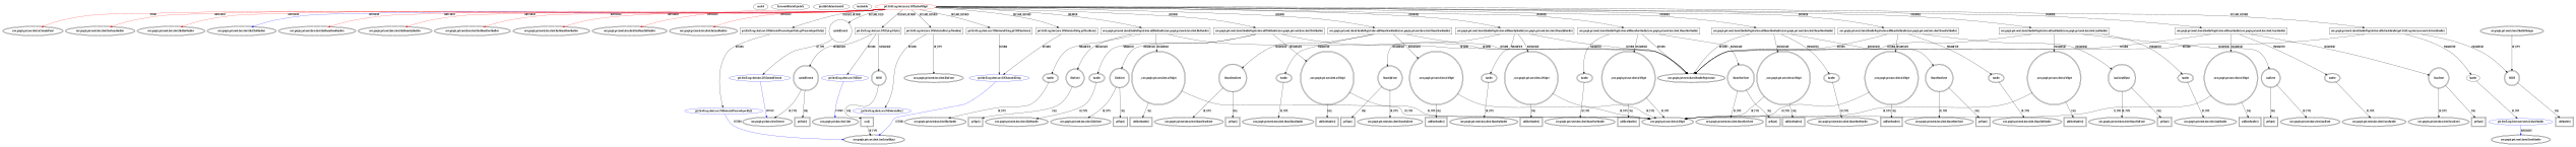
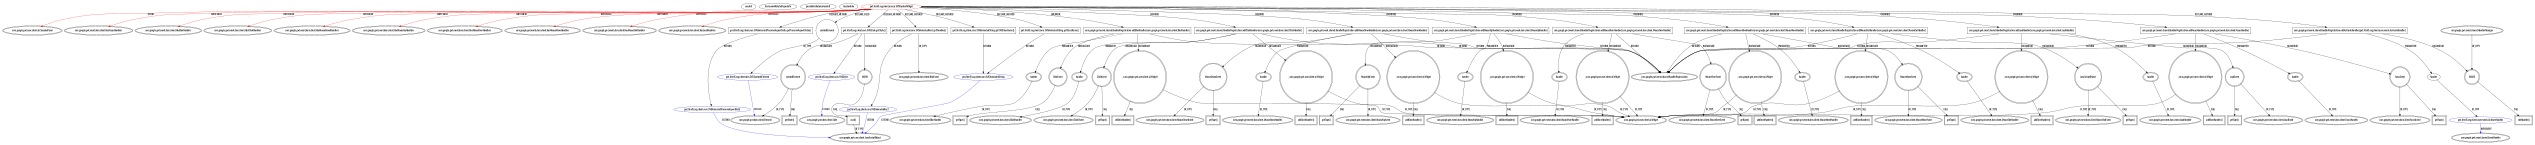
  digraph {
    fontname=Oswald
    node [fontname=Oswald isFrameworkType=true vertexType=VARIABLE_EXPRESION peripheries=2]
    edge [fontname=Oswald]
    baseInfo [category=extension_graph graphId=3998 isAnonymous=false possibleRelation=true isFrameworkType="" vertexType="" peripheries=""]
    frameworkRelatedTypesInfo [0="com.google.gwt.user.client.ui.ComplexPanel" 1="com.google.gwt.event.dom.client.HasFocusHandlers" 2="com.google.gwt.event.dom.client.HasBlurHandlers" 3="com.google.gwt.event.dom.client.HasClickHandlers" 4="com.google.gwt.event.dom.client.HasMouseDownHandlers" 5="com.google.gwt.event.dom.client.HasMouseUpHandlers" 6="com.google.gwt.event.dom.client.HasMouseOverHandlers" 7="com.google.gwt.event.dom.client.HasMouseMoveHandlers" 8="com.google.gwt.event.dom.client.HasMouseOutHandlers" 9="com.google.gwt.event.dom.client.HasLoadHandlers" isFrameworkType="" vertexType="" peripheries=""]
    possibleCollaborationsInfo [0="3998~CLIENT_METHOD_DECLARATION-RETURN_TYPE-~com.google.gwt.user.client.ui.ComplexPanel com.google.gwt.event.dom.client.HasFocusHandlers com.google.gwt.event.dom.client.HasBlurHandlers com.google.gwt.event.dom.client.HasClickHandlers com.google.gwt.event.dom.client.HasMouseDownHandlers com.google.gwt.event.dom.client.HasMouseUpHandlers com.google.gwt.event.dom.client.HasMouseOverHandlers com.google.gwt.event.dom.client.HasMouseMoveHandlers com.google.gwt.event.dom.client.HasMouseOutHandlers com.google.gwt.event.dom.client.HasLoadHandlers ~com.google.gwt.dom.client.Style ~false~false" 1="3998~CLIENT_METHOD_DECLARATION-PARAMETER_DECLARATION-~com.google.gwt.user.client.ui.ComplexPanel com.google.gwt.event.dom.client.HasFocusHandlers com.google.gwt.event.dom.client.HasBlurHandlers com.google.gwt.event.dom.client.HasClickHandlers com.google.gwt.event.dom.client.HasMouseDownHandlers com.google.gwt.event.dom.client.HasMouseUpHandlers com.google.gwt.event.dom.client.HasMouseOverHandlers com.google.gwt.event.dom.client.HasMouseMoveHandlers com.google.gwt.event.dom.client.HasMouseOutHandlers com.google.gwt.event.dom.client.HasLoadHandlers ~com.google.gwt.event.shared.EventHandler ~false~false" 2="3998~FIELD_DECLARATION-~com.google.gwt.user.client.ui.ComplexPanel com.google.gwt.event.dom.client.HasFocusHandlers com.google.gwt.event.dom.client.HasBlurHandlers com.google.gwt.event.dom.client.HasClickHandlers com.google.gwt.event.dom.client.HasMouseDownHandlers com.google.gwt.event.dom.client.HasMouseUpHandlers com.google.gwt.event.dom.client.HasMouseOverHandlers com.google.gwt.event.dom.client.HasMouseMoveHandlers com.google.gwt.event.dom.client.HasMouseOutHandlers com.google.gwt.event.dom.client.HasLoadHandlers ~com.google.gwt.dom.client.Element ~false~false" 3="3998~CLIENT_METHOD_DECLARATION-RETURN_TYPE-CLIENT_METHOD_DECLARATION-RETURN_TYPE-~com.google.gwt.user.client.ui.ComplexPanel com.google.gwt.event.dom.client.HasFocusHandlers com.google.gwt.event.dom.client.HasBlurHandlers com.google.gwt.event.dom.client.HasClickHandlers com.google.gwt.event.dom.client.HasMouseDownHandlers com.google.gwt.event.dom.client.HasMouseUpHandlers com.google.gwt.event.dom.client.HasMouseOverHandlers com.google.gwt.event.dom.client.HasMouseMoveHandlers com.google.gwt.event.dom.client.HasMouseOutHandlers com.google.gwt.event.dom.client.HasLoadHandlers ~com.google.gwt.core.client.JavaScriptObject ~false~false" 4="3998~CLIENT_METHOD_DECLARATION-RETURN_TYPE-~com.google.gwt.user.client.ui.ComplexPanel com.google.gwt.event.dom.client.HasFocusHandlers com.google.gwt.event.dom.client.HasBlurHandlers com.google.gwt.event.dom.client.HasClickHandlers com.google.gwt.event.dom.client.HasMouseDownHandlers com.google.gwt.event.dom.client.HasMouseUpHandlers com.google.gwt.event.dom.client.HasMouseOverHandlers com.google.gwt.event.dom.client.HasMouseMoveHandlers com.google.gwt.event.dom.client.HasMouseOutHandlers com.google.gwt.event.dom.client.HasLoadHandlers ~com.google.gwt.core.client.JavaScriptObject ~false~false" isFrameworkType="" vertexType="" peripheries=""]
    locationInfo [contextSignature=SVGSymbolWidget filePath="/mguiral-GwtSvgLib/GwtSvgLib-master/src/gwt/html5/svg/client/user/ui/SVGSymbolWidget.java" graphId=3998 projectName="mguiral-GwtSvgLib" isFrameworkType="" vertexType="" peripheries=""]
    n5 [color=red isFrameworkType=false label="gwt.html5.svg.client.user.ui.SVGSymbolWidget" vertexType=ROOT_CLIENT_CLASS_DECLARATION peripheries=""]
    n6 [label="com.google.gwt.user.client.ui.ComplexPanel" vertexType=FRAMEWORK_CLASS_TYPE]
    n7 [label="com.google.gwt.event.dom.client.HasFocusHandlers" vertexType=FRAMEWORK_INTERFACE_TYPE]
    n8 [label="com.google.gwt.event.dom.client.HasBlurHandlers" vertexType=FRAMEWORK_INTERFACE_TYPE]
    n9 [label="com.google.gwt.event.dom.client.HasClickHandlers" vertexType=FRAMEWORK_INTERFACE_TYPE]
    n10 [label="com.google.gwt.event.dom.client.HasMouseDownHandlers" vertexType=FRAMEWORK_INTERFACE_TYPE]
    n11 [label="com.google.gwt.event.dom.client.HasMouseUpHandlers" vertexType=FRAMEWORK_INTERFACE_TYPE]
    n12 [label="com.google.gwt.event.dom.client.HasMouseOverHandlers" vertexType=FRAMEWORK_INTERFACE_TYPE]
    n13 [label="com.google.gwt.event.dom.client.HasMouseMoveHandlers" vertexType=FRAMEWORK_INTERFACE_TYPE]
    n14 [label="com.google.gwt.event.dom.client.HasMouseOutHandlers" vertexType=FRAMEWORK_INTERFACE_TYPE]
    n15 [label="com.google.gwt.event.dom.client.HasLoadHandlers" vertexType=FRAMEWORK_INTERFACE_TYPE]
    n16 [isFrameworkType=false label=symbolElement shape=circle vertexType=FIELD_DECLARATION peripheries=""]
    n17 [isFrameworkType=false label="com.google.gwt.event.shared.HandlerRegistration addFocusHandler(com.google.gwt.event.dom.client.FocusHandler)" shape=box vertexType=OVERRIDING_METHOD_DECLARATION peripheries=""]
    n18 [isFrameworkType=false label="com.google.gwt.event.shared.HandlerRegistration addBlurHandler(com.google.gwt.event.dom.client.BlurHandler)" shape=box vertexType=OVERRIDING_METHOD_DECLARATION peripheries=""]
    n19 [isFrameworkType=false label="com.google.gwt.event.shared.HandlerRegistration addClickHandler(com.google.gwt.event.dom.client.ClickHandler)" shape=box vertexType=OVERRIDING_METHOD_DECLARATION peripheries=""]
    n20 [isFrameworkType=false label="com.google.gwt.event.shared.HandlerRegistration addMouseDownHandler(com.google.gwt.event.dom.client.MouseDownHandler)" shape=box vertexType=OVERRIDING_METHOD_DECLARATION peripheries=""]
    n21 [isFrameworkType=false label="com.google.gwt.event.shared.HandlerRegistration addMouseUpHandler(com.google.gwt.event.dom.client.MouseUpHandler)" shape=box vertexType=OVERRIDING_METHOD_DECLARATION peripheries=""]
    n22 [isFrameworkType=false label="com.google.gwt.event.shared.HandlerRegistration addMouseOverHandler(com.google.gwt.event.dom.client.MouseOverHandler)" shape=box vertexType=OVERRIDING_METHOD_DECLARATION peripheries=""]
    n23 [isFrameworkType=false label="com.google.gwt.event.shared.HandlerRegistration addMouseMoveHandler(com.google.gwt.event.dom.client.MouseMoveHandler)" shape=box vertexType=OVERRIDING_METHOD_DECLARATION peripheries=""]
    n24 [isFrameworkType=false label="com.google.gwt.event.shared.HandlerRegistration addMouseOutHandler(com.google.gwt.event.dom.client.MouseOutHandler)" shape=box vertexType=OVERRIDING_METHOD_DECLARATION peripheries=""]
    n25 [isFrameworkType=false label="com.google.gwt.event.shared.HandlerRegistration addLoadHandler(com.google.gwt.event.dom.client.LoadHandler)" shape=box vertexType=OVERRIDING_METHOD_DECLARATION peripheries=""]
    n26 [isFrameworkType=false label="gwt.html5.svg.client.core.SVGAnimatedString getSVGClassName()" shape=box vertexType=CLIENT_METHOD_DECLARATION peripheries=""]
    n27 [isFrameworkType=false label="gwt.html5.svg.client.core.SVGAnimatedString getClassName()" shape=box vertexType=CLIENT_METHOD_DECLARATION peripheries=""]
    n28 [isFrameworkType=false label="gwt.html5.svg.client.core.SVGStyle getStyle()" shape=box vertexType=CLIENT_METHOD_DECLARATION peripheries=""]
    n29 [isFrameworkType=false label="gwt.html5.svg.client.core.SVGAnimatedPreserveAspectRatio getPreserveAspectRatio()" shape=box vertexType=CLIENT_METHOD_DECLARATION peripheries=""]
    n30 [isFrameworkType=false label="gwt.html5.svg.client.core.SVGAnimatedRect getViewBox()" shape=box vertexType=CLIENT_METHOD_DECLARATION peripheries=""]
    n31 [isFrameworkType=false label="com.google.gwt.event.shared.HandlerRegistration addActivateHandler(gwt.html5.svg.client.user.events.ActivateHandler)" shape=box vertexType=CLIENT_METHOD_DECLARATION peripheries=""]
    n32 [color=blue isFrameworkType=false label="gwt.html5.svg.client.dom.SVGSymboleElement" vertexType=REFERENCE_CLIENT_CLASS_DECLARATION peripheries=""]
    n33 [label="com.google.gwt.event.shared.HandlerRegistration" vertexType=FRAMEWORK_INTERFACE_TYPE]
    n34 [label=handler vertexType=PARAMETER_DECLARATION]
    n35 [label="_:com.google.gwt.user.client.ui.Widget" shape=circle]
    n36 [label=FocusEvent shape=circle]
    n37 [label=handler vertexType=PARAMETER_DECLARATION]
    n38 [label="_:com.google.gwt.user.client.ui.Widget" shape=circle]
    n39 [label=BlurEvent shape=circle]
    n40 [label=handler vertexType=PARAMETER_DECLARATION]
    n41 [label="_:com.google.gwt.user.client.ui.Widget" shape=circle]
    n42 [label=ClickEvent shape=circle]
    n43 [label=handler vertexType=PARAMETER_DECLARATION]
    n44 [label="_:com.google.gwt.user.client.ui.Widget" shape=circle]
    n45 [label=MouseDownEvent shape=circle]
    n46 [label=handler vertexType=PARAMETER_DECLARATION]
    n47 [label="_:com.google.gwt.user.client.ui.Widget" shape=circle]
    n48 [label=MouseUpEvent shape=circle]
    n49 [label=handler vertexType=PARAMETER_DECLARATION]
    n50 [label="_:com.google.gwt.user.client.ui.Widget" shape=circle]
    n51 [label=MouseOverEvent shape=circle]
    n52 [label=handler vertexType=PARAMETER_DECLARATION]
    n53 [label="_:com.google.gwt.user.client.ui.Widget" shape=circle]
    n54 [label=MouseMoveEvent shape=circle]
    n55 [label=handler vertexType=PARAMETER_DECLARATION]
    n56 [label="_:com.google.gwt.user.client.ui.Widget" shape=circle]
    n57 [label=JavaScriptObject shape=circle]
    n58 [label=handler vertexType=PARAMETER_DECLARATION]
    n59 [label="_:com.google.gwt.user.client.ui.Widget" shape=circle]
    n60 [label=LoadEvent shape=circle]
    n61 [color=blue isFrameworkType=false label="gwt.html5.svg.client.core.SVGAnimatedString" vertexType=REFERENCE_CLIENT_CLASS_DECLARATION peripheries=""]
    n62 [color=blue isFrameworkType=false label="gwt.html5.svg.client.core.SVGStyle" vertexType=REFERENCE_CLIENT_CLASS_DECLARATION peripheries=""]
    n63 [label=VAR18 shape=circle]
    n64 [label=symbolElement shape=circle]
    n65 [color=blue isFrameworkType=false label="gwt.html5.svg.client.core.SVGAnimatedPreserveAspectRatio" vertexType=REFERENCE_CLIENT_CLASS_DECLARATION peripheries=""]
    n66 [label="com.google.gwt.event.dom.client.BlurEvent" vertexType=FRAMEWORK_CLASS_TYPE]
    n67 [color=blue isFrameworkType=false label="gwt.html5.svg.client.core.SVGAnimatedRect" vertexType=REFERENCE_CLIENT_CLASS_DECLARATION peripheries=""]
    n68 [isFrameworkType=false label=handler vertexType=PARAMETER_DECLARATION peripheries=""]
    n69 [label=VAR20 shape=circle]
    n70 [label="com.google.gwt.dom.client.Element" vertexType=FRAMEWORK_CLASS_TYPE]
    n71 [label="com.google.gwt.event.dom.client.FocusHandler" vertexType=FRAMEWORK_INTERFACE_TYPE]
    n72 [label="com.google.gwt.user.client.ui.Widget" vertexType=FRAMEWORK_CLASS_TYPE]
    n73 [label="addDomHandler()" shape=box vertexType=INSIDE_CALL]
    n74 [label="com.google.gwt.event.dom.client.FocusEvent" vertexType=FRAMEWORK_CLASS_TYPE]
    n75 [label="getType()" shape=box vertexType=INSIDE_CALL]
    n76 [label="com.google.gwt.event.dom.client.BlurHandler" vertexType=FRAMEWORK_INTERFACE_TYPE]
    n77 [label="addDomHandler()" shape=box vertexType=INSIDE_CALL]
    n78 [label="getType()" shape=box vertexType=INSIDE_CALL]
    n79 [label="com.google.gwt.event.dom.client.ClickHandler" vertexType=FRAMEWORK_INTERFACE_TYPE]
    n80 [label="addDomHandler()" shape=box vertexType=INSIDE_CALL]
    n81 [label="com.google.gwt.event.dom.client.ClickEvent" vertexType=FRAMEWORK_CLASS_TYPE]
    n82 [label="getType()" shape=box vertexType=INSIDE_CALL]
    n83 [label="com.google.gwt.event.dom.client.MouseDownHandler" vertexType=FRAMEWORK_INTERFACE_TYPE]
    n84 [label="addDomHandler()" shape=box vertexType=INSIDE_CALL]
    n85 [label="com.google.gwt.event.dom.client.MouseDownEvent" vertexType=FRAMEWORK_CLASS_TYPE]
    n86 [label="getType()" shape=box vertexType=INSIDE_CALL]
    n87 [label="com.google.gwt.event.dom.client.MouseUpHandler" vertexType=FRAMEWORK_INTERFACE_TYPE]
    n88 [label="addDomHandler()" shape=box vertexType=INSIDE_CALL]
    n89 [label="com.google.gwt.event.dom.client.MouseUpEvent" vertexType=FRAMEWORK_CLASS_TYPE]
    n90 [label="getType()" shape=box vertexType=INSIDE_CALL]
    n91 [label="com.google.gwt.event.dom.client.MouseOverHandler" vertexType=FRAMEWORK_INTERFACE_TYPE]
    n92 [label="addDomHandler()" shape=box vertexType=INSIDE_CALL]
    n93 [label="com.google.gwt.event.dom.client.MouseOverEvent" vertexType=FRAMEWORK_CLASS_TYPE]
    n94 [label="getType()" shape=box vertexType=INSIDE_CALL]
    n95 [label="com.google.gwt.event.dom.client.MouseMoveHandler" vertexType=FRAMEWORK_INTERFACE_TYPE]
    n96 [label="addDomHandler()" shape=box vertexType=INSIDE_CALL]
    n97 [label="com.google.gwt.event.dom.client.MouseMoveEvent" vertexType=FRAMEWORK_CLASS_TYPE]
    n98 [label="getType()" shape=box vertexType=INSIDE_CALL]
    n99 [label="com.google.gwt.event.dom.client.MouseOutHandler" vertexType=FRAMEWORK_INTERFACE_TYPE]
    n100 [label="addDomHandler()" shape=box vertexType=INSIDE_CALL]
    n101 [label="com.google.gwt.event.dom.client.MouseOutEvent" vertexType=FRAMEWORK_CLASS_TYPE]
    n102 [label="getType()" shape=box vertexType=INSIDE_CALL]
    n103 [label="com.google.gwt.event.dom.client.LoadHandler" vertexType=FRAMEWORK_INTERFACE_TYPE]
    n104 [label="addDomHandler()" shape=box vertexType=INSIDE_CALL]
    n105 [label="com.google.gwt.event.dom.client.LoadEvent" vertexType=FRAMEWORK_CLASS_TYPE]
    n106 [label="getType()" shape=box vertexType=INSIDE_CALL]
    n107 [label="com.google.gwt.core.client.JavaScriptObject" vertexType=FRAMEWORK_CLASS_TYPE]
    n108 [label="com.google.gwt.dom.client.Style" vertexType=FRAMEWORK_CLASS_TYPE]
    n109 [label="cast()" shape=box vertexType=INSIDE_CALL]
    n110 [label="getStyle()" shape=box vertexType=INSIDE_CALL]
    n111 [color=blue isFrameworkType=false label="gwt.html5.svg.client.user.events.ActivateHandler" vertexType=REFERENCE_CLIENT_CLASS_DECLARATION peripheries=""]
    n112 [label="addHandler()" shape=box vertexType=INSIDE_CALL]
    n113 [label="com.google.gwt.event.shared.EventHandler" vertexType=FRAMEWORK_INTERFACE_TYPE]
    n114 [label="com.google.gwt.event.shared.HandlerManager" vertexType=FRAMEWORK_CLASS_TYPE]
    n5 -> n6 [color=red label=EXTEND]
    n5 -> n7 [color=red label=IMPLEMENT]
    n5 -> n8 [color=red label=IMPLEMENT]
-   n5 -> n9 [color=blue label=IMPLEMENT]
+   n5 -> n9 [color=red label=IMPLEMENT]
    n5 -> n10 [color=red label=IMPLEMENT]
    n5 -> n11 [color=red label=IMPLEMENT]
    n5 -> n12 [color=red label=IMPLEMENT]
    n5 -> n13 [color=red label=IMPLEMENT]
    n5 -> n14 [color=red label=IMPLEMENT]
    n5 -> n15 [color=red label=IMPLEMENT]
    n5 -> n16 [label=DECLARE_FIELD]
    n5 -> n17 [label=OVERRIDE]
    n5 -> n18 [label=OVERRIDE]
    n5 -> n19 [label=OVERRIDE]
    n5 -> n20 [label=OVERRIDE]
    n5 -> n21 [label=OVERRIDE]
    n5 -> n22 [label=OVERRIDE]
    n5 -> n23 [label=OVERRIDE]
    n5 -> n24 [label=OVERRIDE]
    n5 -> n25 [label=OVERRIDE]
    n5 -> n26 [label=DECLARE_METHOD]
    n5 -> n27 [label=DECLARE_METHOD]
    n5 -> n28 [label=DECLARE_METHOD]
    n5 -> n29 [label=DECLARE_METHOD]
    n5 -> n30 [label=DECLARE_METHOD]
    n5 -> n31 [label=DECLARE_METHOD]
    n16 -> n32 [label=OF_TYPE]
    n17 -> n33 [label=RETURN]
    n17 -> n34 [label=PARAMETER]
    n17 -> n35 [label=INSTANTIATE]
    n17 -> n36 [label=INSTANTIATE]
    n18 -> n33 [label=RETURN]
    n18 -> n37 [label=PARAMETER]
    n18 -> n38 [label=INSTANTIATE]
    n18 -> n39 [label=INSTANTIATE]
    n19 -> n33 [label=RETURN]
    n19 -> n40 [label=PARAMETER]
    n19 -> n41 [label=INSTANTIATE]
    n19 -> n42 [label=INSTANTIATE]
    n20 -> n33 [label=RETURN]
    n20 -> n43 [label=PARAMETER]
    n20 -> n44 [label=INSTANTIATE]
    n20 -> n45 [label=INSTANTIATE]
    n21 -> n33 [label=RETURN]
    n21 -> n46 [label=PARAMETER]
    n21 -> n47 [label=INSTANTIATE]
    n21 -> n48 [label=INSTANTIATE]
    n22 -> n33 [label=RETURN]
    n22 -> n49 [label=PARAMETER]
    n22 -> n50 [label=INSTANTIATE]
    n22 -> n51 [label=INSTANTIATE]
    n23 -> n33 [label=RETURN]
    n23 -> n52 [label=PARAMETER]
    n23 -> n53 [label=INSTANTIATE]
    n23 -> n54 [label=INSTANTIATE]
    n24 -> n33 [label=RETURN]
    n24 -> n55 [label=PARAMETER]
    n24 -> n56 [label=INSTANTIATE]
    n24 -> n57 [label=INSTANTIATE]
    n25 -> n33 [label=RETURN]
    n25 -> n58 [label=PARAMETER]
    n25 -> n59 [label=INSTANTIATE]
    n25 -> n60 [label=INSTANTIATE]
    n26 -> n61 [label=RETURN]
    n27 -> n61 [label=RETURN]
    n28 -> n62 [label=RETURN]
    n28 -> n63 [label=INSTANTIATE]
    n28 -> n64 [label=INSTANTIATE]
    n29 -> n65 [label=RETURN]
    n30 -> n66 [label=OF_TYPE]
    n30 -> n67 [label=RETURN]
    n31 -> n33 [label=RETURN]
    n31 -> n68 [label=PARAMETER]
    n31 -> n69 [label=INSTANTIATE]
    n32 -> n70 [color=blue label=EXTEND]
    n34 -> n71 [label=OF_TYPE]
    n35 -> n72 [label=OF_TYPE]
    n35 -> n73 [label=CALL]
    n36 -> n74 [label=OF_TYPE]
    n36 -> n75 [label=CALL]
    n37 -> n76 [label=OF_TYPE]
    n38 -> n72 [label=OF_TYPE]
    n38 -> n77 [label=CALL]
    n39 -> n78 [label=CALL]
    n40 -> n79 [label=OF_TYPE]
    n41 -> n72 [label=OF_TYPE]
    n41 -> n80 [label=CALL]
    n42 -> n81 [label=OF_TYPE]
    n42 -> n82 [label=CALL]
    n43 -> n83 [label=OF_TYPE]
    n44 -> n72 [label=OF_TYPE]
    n44 -> n84 [label=CALL]
    n45 -> n85 [label=OF_TYPE]
    n45 -> n86 [label=CALL]
    n46 -> n87 [label=OF_TYPE]
    n47 -> n72 [label=OF_TYPE]
    n47 -> n88 [label=CALL]
    n48 -> n89 [label=OF_TYPE]
    n48 -> n90 [label=CALL]
    n49 -> n91 [label=OF_TYPE]
    n50 -> n72 [label=OF_TYPE]
    n50 -> n92 [label=CALL]
    n51 -> n93 [label=OF_TYPE]
    n51 -> n94 [label=CALL]
    n52 -> n95 [label=OF_TYPE]
    n53 -> n72 [label=OF_TYPE]
    n53 -> n96 [label=CALL]
    n54 -> n97 [label=OF_TYPE]
    n54 -> n98 [label=CALL]
    n55 -> n99 [label=OF_TYPE]
    n56 -> n72 [label=OF_TYPE]
    n56 -> n100 [label=CALL]
    n57 -> n101 [label=OF_TYPE]
    n57 -> n102 [label=CALL]
    n58 -> n103 [label=OF_TYPE]
    n59 -> n72 [label=OF_TYPE]
    n59 -> n104 [label=CALL]
    n60 -> n105 [label=OF_TYPE]
    n60 -> n106 [label=CALL]
    n61 -> n107 [color=blue label=EXTEND]
    n62 -> n108 [color=blue label=EXTEND]
    n63 -> n109 [label=CALL]
    n64 -> n70 [label=OF_TYPE]
    n64 -> n110 [label=CALL]
    n65 -> n107 [color=blue label=EXTEND]
+   n67 -> n107 [color=blue label=EXTEND]
    n68 -> n111 [label=OF_TYPE]
    n69 -> n112 [label=CALL]
    n109 -> n107 [label=OF_TYPE]
    n111 -> n113 [color=blue label=IMPLEMENT]
    n114 -> n69 [label=OF_TYPE]
  }
